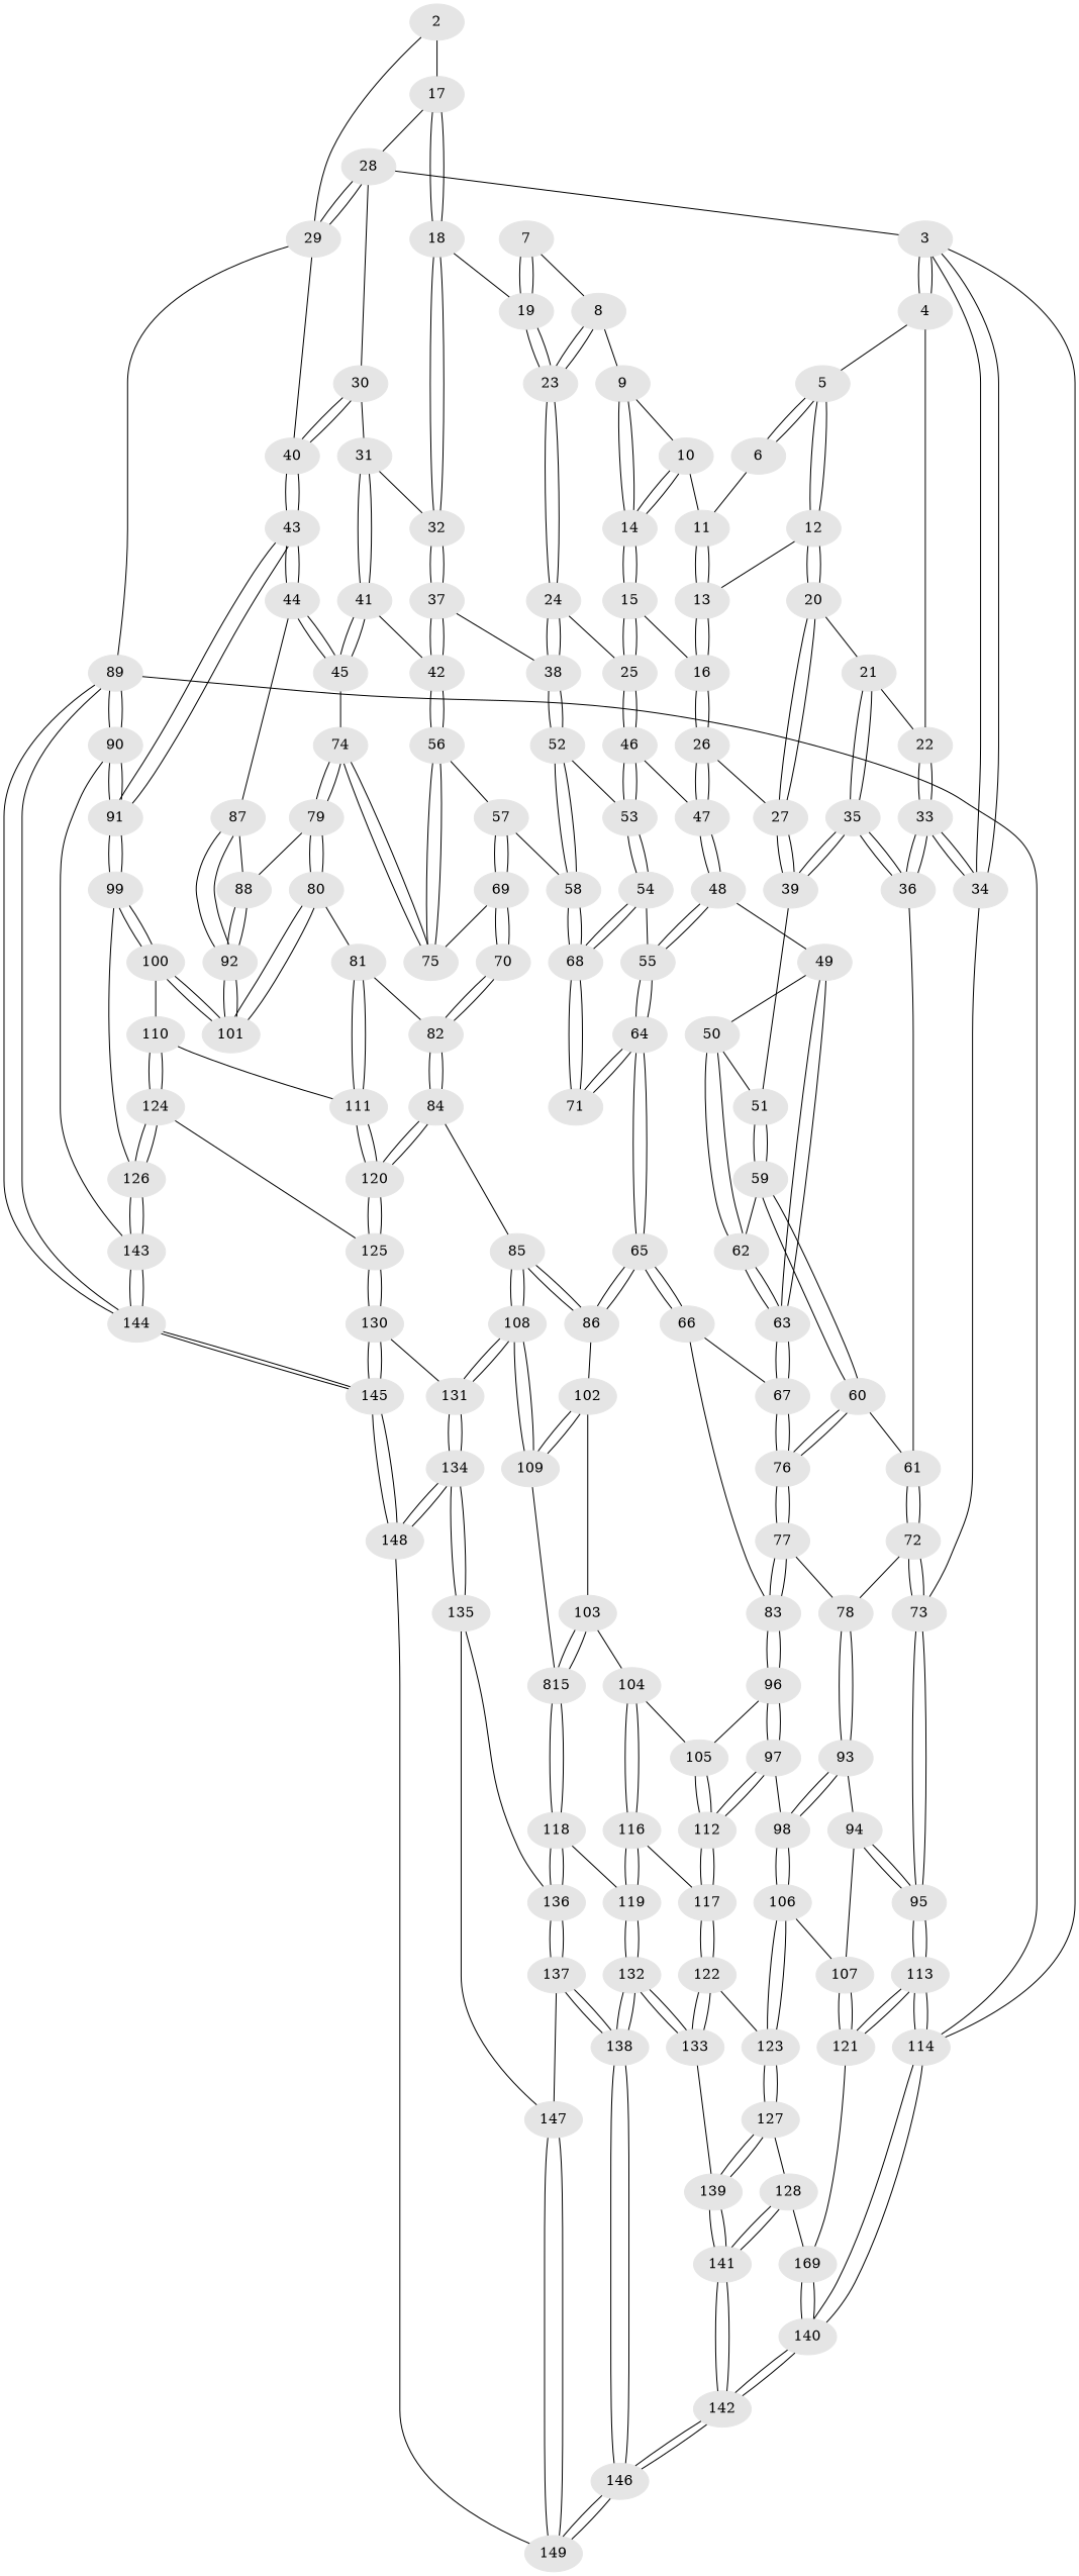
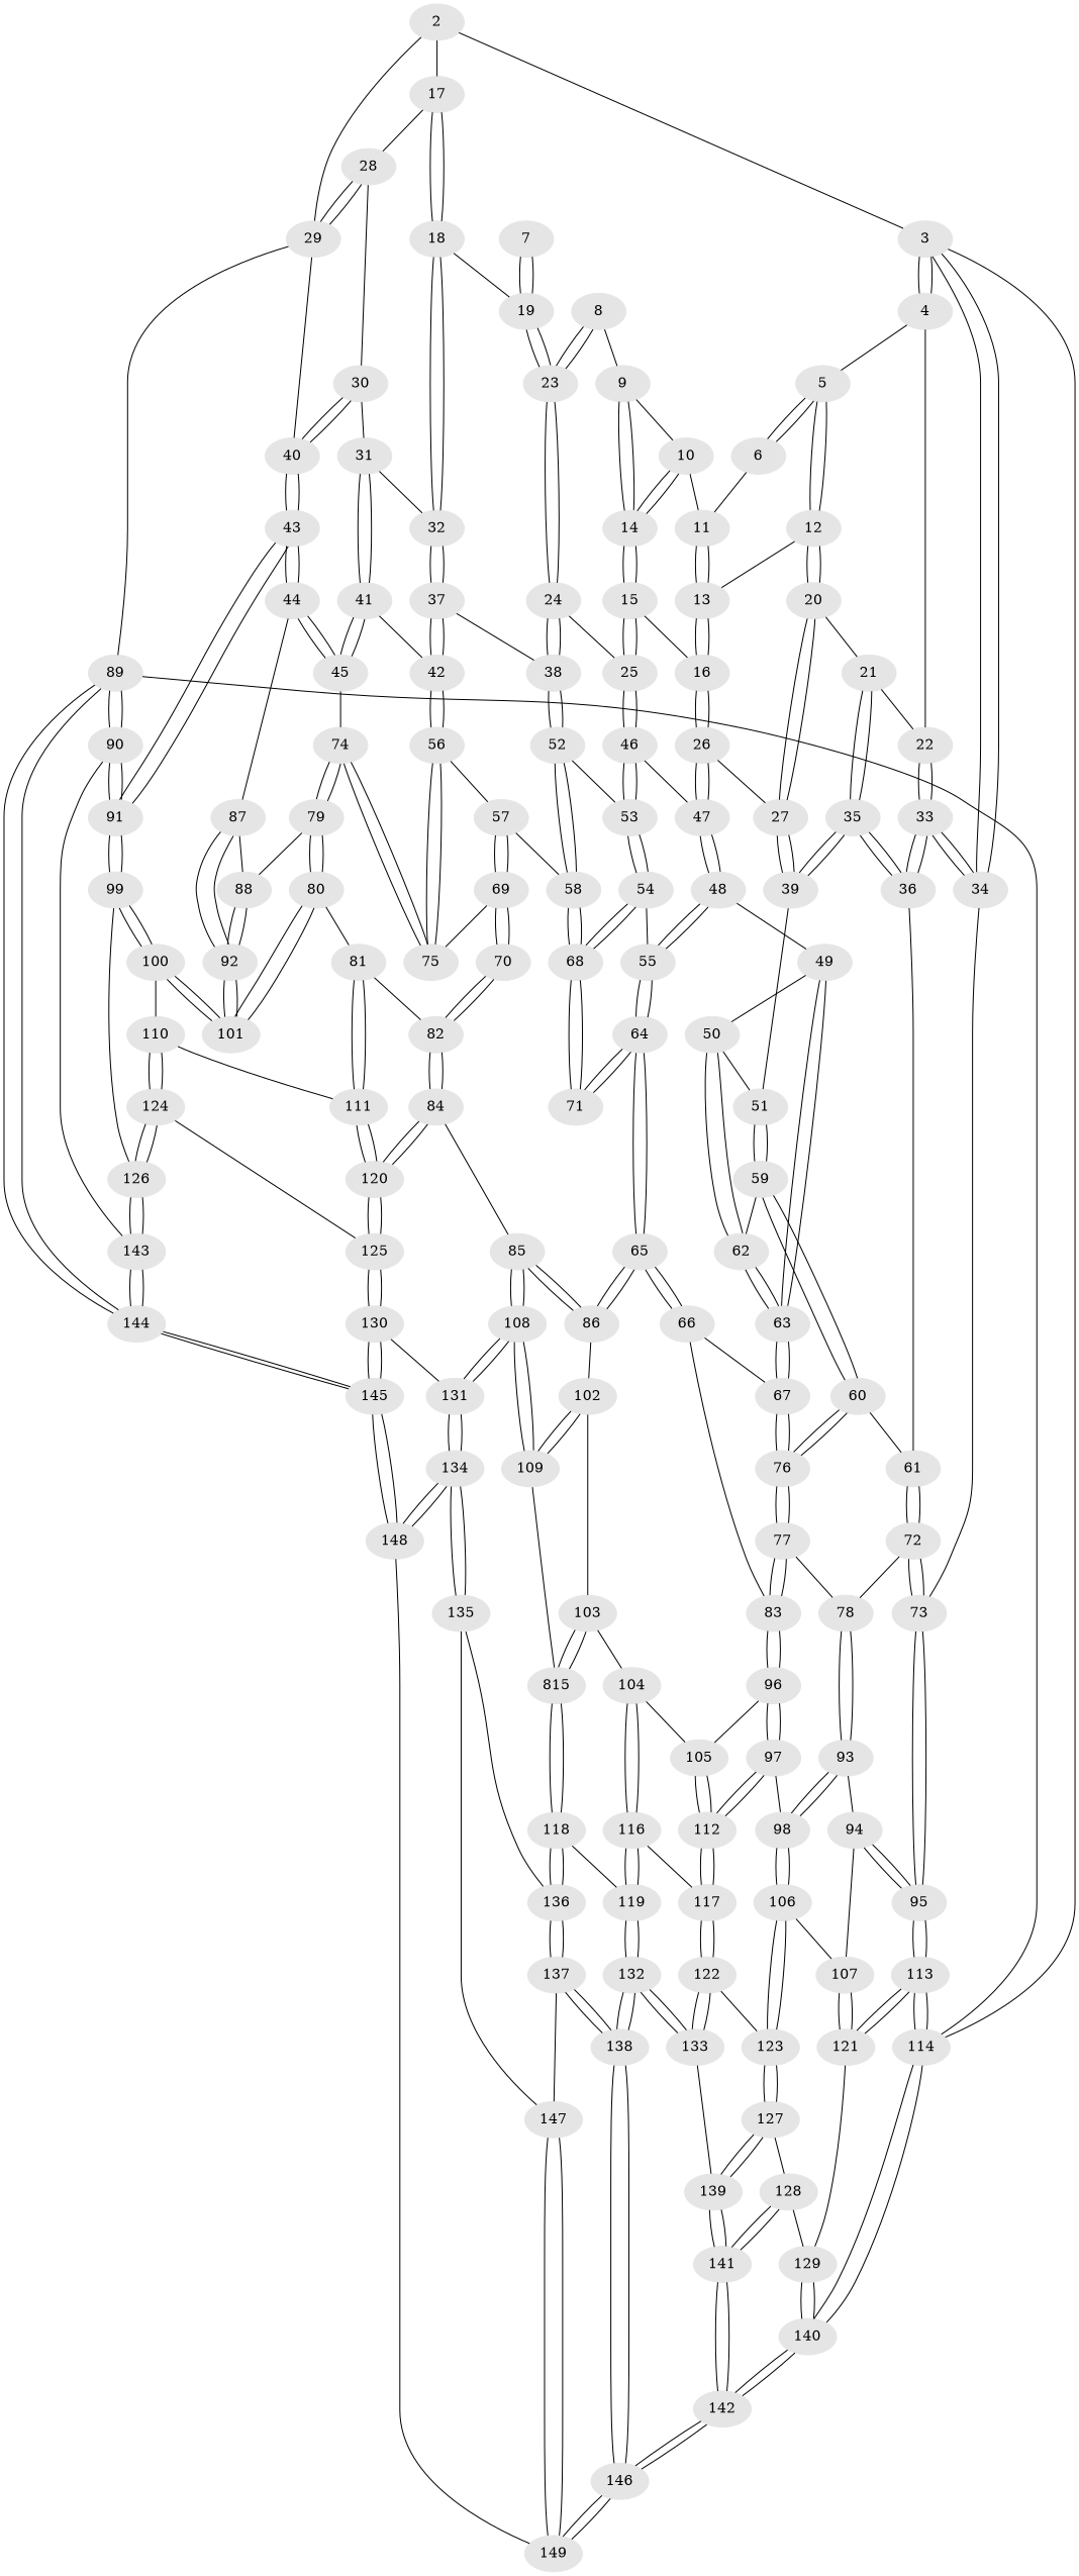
  graph {
    node [color=gray90 style=filled]
    2
    3
    17
    29
    7
    8
    19
    4
    34
    114
    18
    28
    40
    89
    5
    22
    73
    140
    6
    12
    33
    11
    13
    20
    9
    23
    10
    14
    24
    15
    16
    21
    27
    26
    25
    46
    47
    32
    30
    37
    35
    39
    36
    38
    52
    53
    48
    51
    31
    43
    90
    144
    41
    42
    45
    61
    95
    72
    56
    58
    59
    44
    91
    74
    57
    75
    87
    99
    88
    92
    79
    54
    49
    55
    50
    63
    64
    62
    67
    60
    68
    71
    65
    69
    70
    76
    77
    78
    66
    86
    83
    102
    96
    82
    84
    93
    113
    80
    94
    98
    81
    101
    111
    120
    85
    97
    105
    108
    125
    109
    131
    103
    143
    145
    100
    126
    107
    106
    121
    112
    117
    123
    110
    124
    104
    n126 [label=815]
    116
    118
    119
    127
-   129 [label=169]
+   129
    134
    122
    142
    136
    132
    133
    137
    138
    130
    139
    128
    141
    148
    135
    146
    147
    149
-   28 -- 3
+   2 -- 3
    2 -- 17
    2 -- 29
    3 -- 4
    3 -- 4
    3 -- 34
    3 -- 34
    3 -- 114
    17 -- 18
    17 -- 18
    17 -- 28
    29 -- 40
    29 -- 89
-   7 -- 8
    7 -- 19
    7 -- 19
    8 -- 9
    8 -- 23
    8 -- 23
    19 -- 23
    19 -- 23
    4 -- 5
    4 -- 22
    34 -- 73
    114 -- 140
    114 -- 140
    18 -- 19
    18 -- 32
    18 -- 32
    28 -- 29
    28 -- 29
    28 -- 30
    40 -- 43
    40 -- 43
    89 -- 114
    89 -- 90
    89 -- 90
    89 -- 144
    89 -- 144
    5 -- 6
    5 -- 6
    5 -- 12
    5 -- 12
    22 -- 33
    22 -- 33
    73 -- 95
    73 -- 95
    140 -- 142
    140 -- 142
    6 -- 11
    12 -- 13
    12 -- 20
    12 -- 20
    33 -- 34
    33 -- 34
    33 -- 36
    33 -- 36
    11 -- 13
    11 -- 13
    13 -- 16
    13 -- 16
    20 -- 21
    20 -- 27
    20 -- 27
    9 -- 10
    9 -- 14
    9 -- 14
    23 -- 24
    23 -- 24
    10 -- 11
    10 -- 14
    10 -- 14
    14 -- 15
    14 -- 15
    24 -- 25
    24 -- 38
    24 -- 38
    15 -- 16
    15 -- 25
    15 -- 25
    16 -- 26
    16 -- 26
    21 -- 22
    21 -- 35
    21 -- 35
    27 -- 39
    27 -- 39
    26 -- 27
    26 -- 47
    26 -- 47
    25 -- 46
    25 -- 46
    46 -- 47
    46 -- 53
    46 -- 53
    47 -- 48
    47 -- 48
    32 -- 37
    32 -- 37
    30 -- 40
    30 -- 40
    30 -- 31
    37 -- 38
    37 -- 42
    37 -- 42
    35 -- 39
    35 -- 39
    35 -- 36
    35 -- 36
    39 -- 51
    36 -- 61
    38 -- 52
    38 -- 52
    52 -- 53
    52 -- 58
    52 -- 58
    53 -- 54
    53 -- 54
    48 -- 49
    48 -- 55
    48 -- 55
    51 -- 59
    51 -- 59
    31 -- 32
    31 -- 41
    31 -- 41
    43 -- 44
    43 -- 44
    43 -- 91
    43 -- 91
    90 -- 91
    90 -- 91
    90 -- 143
    144 -- 145
    144 -- 145
    41 -- 42
    41 -- 45
    41 -- 45
    42 -- 56
    42 -- 56
    45 -- 74
    61 -- 72
    61 -- 72
    95 -- 113
    95 -- 113
    72 -- 73
    72 -- 73
    72 -- 78
    56 -- 57
    56 -- 75
    56 -- 75
    58 -- 68
    58 -- 68
    59 -- 62
    59 -- 60
    59 -- 60
    44 -- 45
    44 -- 45
    44 -- 87
    91 -- 99
    91 -- 99
    74 -- 75
    74 -- 75
    74 -- 79
    74 -- 79
    57 -- 58
    57 -- 69
    57 -- 69
    87 -- 88
    87 -- 92
    87 -- 92
    99 -- 100
    99 -- 100
    99 -- 126
    88 -- 92
    88 -- 92
    92 -- 101
    92 -- 101
    79 -- 88
    79 -- 80
    79 -- 80
    54 -- 55
    54 -- 68
    54 -- 68
    49 -- 50
    49 -- 63
    49 -- 63
    55 -- 64
    55 -- 64
    50 -- 51
    50 -- 62
    50 -- 62
    63 -- 67
    63 -- 67
    64 -- 71
    64 -- 71
    64 -- 65
    64 -- 65
    62 -- 63
    62 -- 63
    67 -- 76
    67 -- 76
    60 -- 61
    60 -- 76
    60 -- 76
    68 -- 71
    68 -- 71
    65 -- 66
    65 -- 66
    65 -- 86
    65 -- 86
    69 -- 75
    69 -- 70
    69 -- 70
    70 -- 82
    70 -- 82
    76 -- 77
    76 -- 77
    77 -- 78
    77 -- 83
    77 -- 83
    78 -- 93
    78 -- 93
    66 -- 67
    66 -- 83
    86 -- 102
    83 -- 96
    83 -- 96
    102 -- 109
    102 -- 109
    102 -- 103
    96 -- 97
    96 -- 97
    96 -- 105
    82 -- 84
    82 -- 84
    84 -- 120
    84 -- 120
    84 -- 85
    93 -- 94
    93 -- 98
    93 -- 98
    113 -- 114
    113 -- 114
    113 -- 121
    113 -- 121
    80 -- 81
    80 -- 101
    80 -- 101
    94 -- 95
    94 -- 95
    94 -- 107
    98 -- 106
    98 -- 106
    81 -- 82
    81 -- 111
    81 -- 111
    111 -- 120
    111 -- 120
    120 -- 125
    120 -- 125
    85 -- 86
    85 -- 86
    85 -- 108
    85 -- 108
    97 -- 98
    97 -- 112
    97 -- 112
    105 -- 112
    105 -- 112
    108 -- 109
    108 -- 109
    108 -- 131
    108 -- 131
    125 -- 130
    125 -- 130
    109 -- n126
    131 -- 134
    131 -- 134
    103 -- 104
    103 -- n126
    103 -- n126
    143 -- 144
    143 -- 144
    145 -- 148
    145 -- 148
    100 -- 101
    100 -- 101
    100 -- 110
    126 -- 143
    126 -- 143
    107 -- 121
    107 -- 121
    106 -- 107
    106 -- 123
    106 -- 123
    121 -- 129
    112 -- 117
    112 -- 117
    117 -- 122
    117 -- 122
    123 -- 127
    123 -- 127
    110 -- 111
    110 -- 124
    110 -- 124
    124 -- 125
    124 -- 126
    124 -- 126
    104 -- 105
    104 -- 116
    104 -- 116
    n126 -- 118
    n126 -- 118
    116 -- 117
    116 -- 119
    116 -- 119
    118 -- 119
    118 -- 136
    118 -- 136
    119 -- 132
    119 -- 132
    127 -- 139
    127 -- 139
    127 -- 128
    129 -- 140
    129 -- 140
    134 -- 148
    134 -- 148
    134 -- 135
    134 -- 135
    122 -- 123
    122 -- 133
    122 -- 133
    142 -- 146
    142 -- 146
    136 -- 137
    136 -- 137
    132 -- 133
    132 -- 133
    132 -- 138
    132 -- 138
    133 -- 139
    137 -- 138
    137 -- 138
    137 -- 147
    138 -- 146
    138 -- 146
    130 -- 131
    130 -- 145
    130 -- 145
    139 -- 141
    139 -- 141
    128 -- 129
    128 -- 141
    128 -- 141
    141 -- 142
    141 -- 142
    148 -- 149
    135 -- 136
    135 -- 147
    146 -- 149
    146 -- 149
    147 -- 149
    147 -- 149
  }
